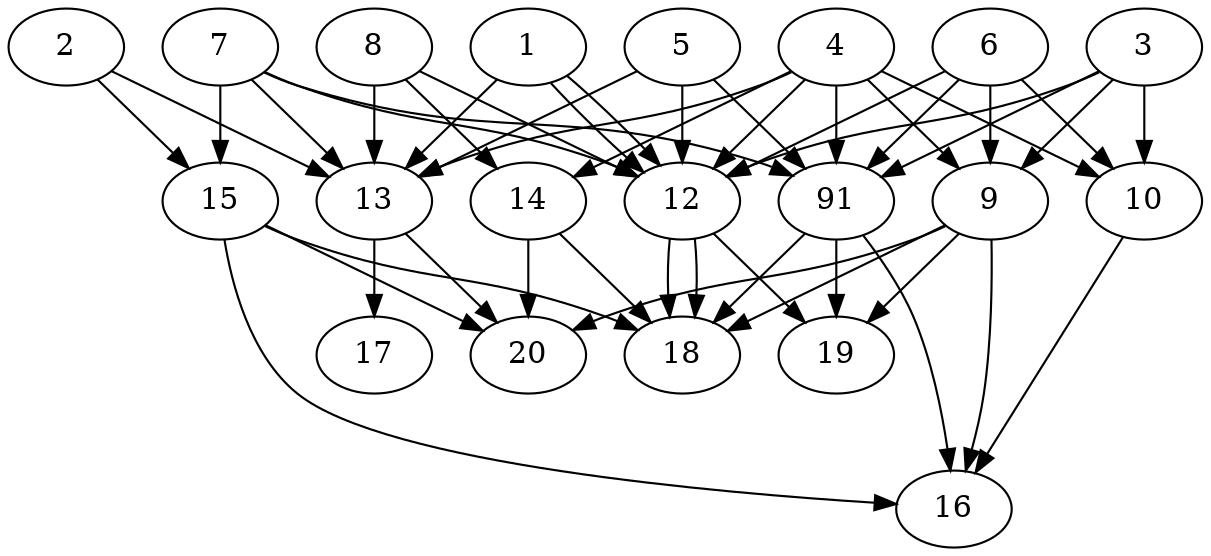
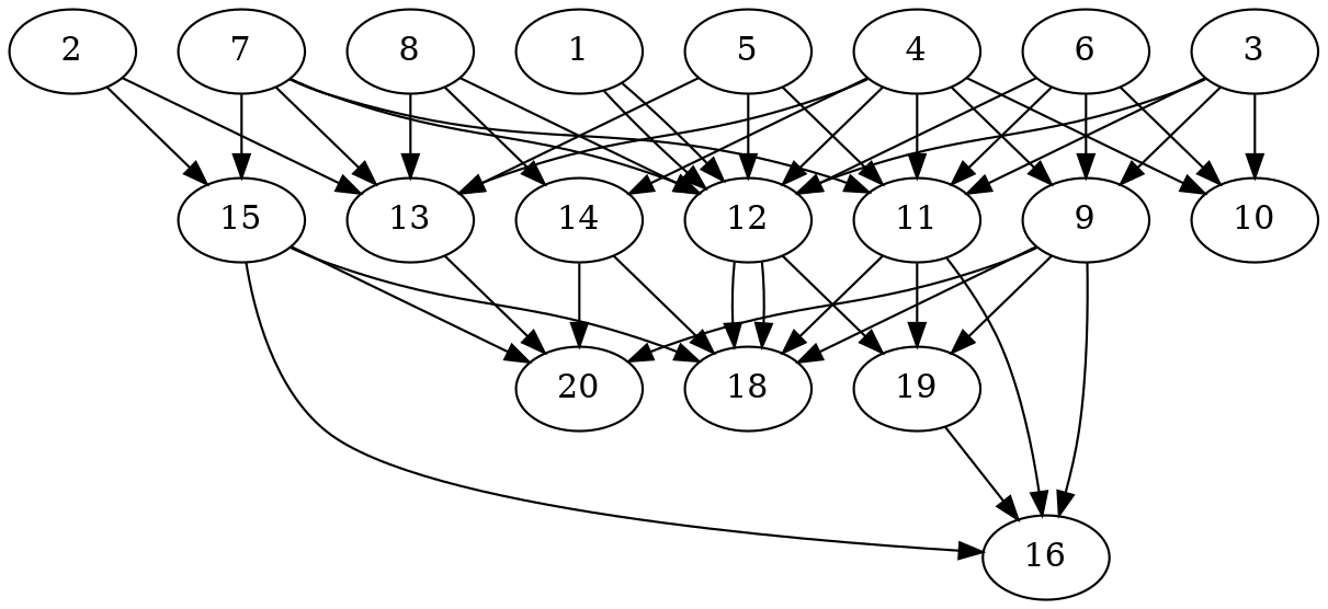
  digraph {
    node [alpha=0.16]
    1 [alpha=0.00 expect_size=27488256]
    12 [alpha=0.04 expect_size=32599040]
    13 [expect_size=24180736]
    18 [alpha=0.10 expect_size=35685376]
    19 [alpha=0.11 expect_size=19305472]
    20 [alpha=0.02 expect_size=30415872]
-   17 [alpha=0.13 expect_size=16226304]
    2 [expect_size=32270336]
    15 [expect_size=46324736]
    16 [alpha=0.15 expect_size=26142720]
    3 [alpha=0.02 expect_size=43718656]
    9 [alpha=0.05 expect_size=11206656]
    10 [alpha=0.12 expect_size=22528000]
-   11 [alpha=0.04 expect_size=31773696 label=91]
+   11 [alpha=0.04 expect_size=31773696]
    4 [alpha=0.08 expect_size=52184064]
    14 [alpha=0.04 expect_size=27824128]
    5 [alpha=0.11 expect_size=33628160]
    6 [expect_size=19273728]
    7 [alpha=0.08 expect_size=14120960]
    8 [alpha=0.13 expect_size=45103104]
    1 -> 12
    1 -> 12
-   1 -> 13
    12 -> 18
    12 -> 18
    12 -> 19
    13 -> 20
-   13 -> 17
    2 -> 13
    2 -> 15
    15 -> 18
    15 -> 20
    15 -> 16
    3 -> 12
    3 -> 9
    3 -> 10
    3 -> 11
    9 -> 18
    9 -> 19
    9 -> 20
    9 -> 16
-   10 -> 16
+   19 -> 16
    11 -> 18
    11 -> 19
    11 -> 16
    4 -> 12
    4 -> 13
    4 -> 9
    4 -> 10
    4 -> 11
    4 -> 14
    14 -> 18
    14 -> 20
    5 -> 12
    5 -> 13
    5 -> 11
    6 -> 12
    6 -> 9
    6 -> 10
    6 -> 11
    7 -> 12
    7 -> 13
    7 -> 15
    7 -> 11
    8 -> 12
    8 -> 13
    8 -> 14
  }
